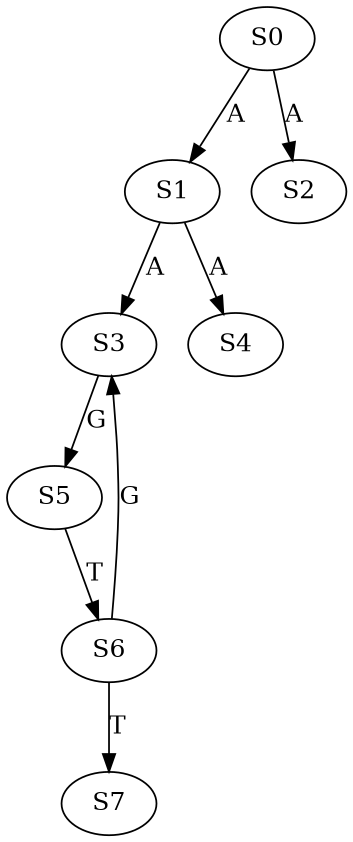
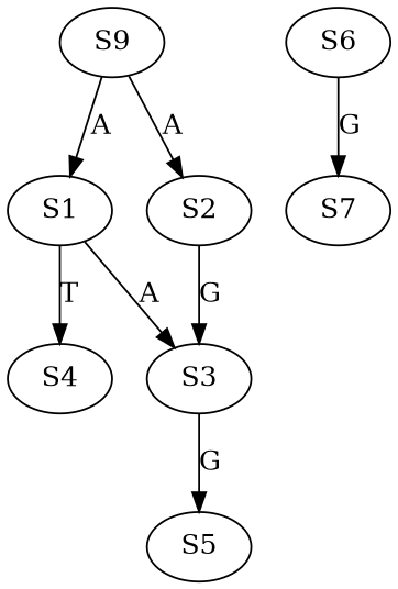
  strict digraph {
-   S0
+   S0 [label=S9]
    S1
    S2
    S3
    S4
    S5
    S6
    S7
    S0 -> S1 [label=A]
    S0 -> S2 [label=A]
    S1 -> S3 [label=A]
-   S1 -> S4 [label=A]
-   S6 -> S3 [label=G]
+   S1 -> S4 [label=T]
+   S2 -> S3 [label=G]
    S3 -> S5 [label=G]
-   S5 -> S6 [label=T]
-   S6 -> S7 [label=T]
+   S6 -> S7 [label=G]
  }
